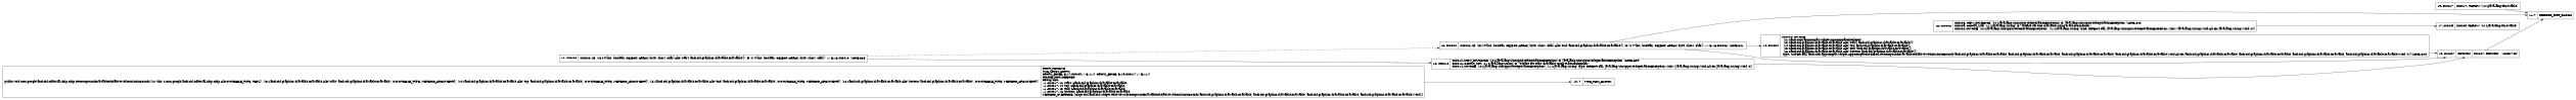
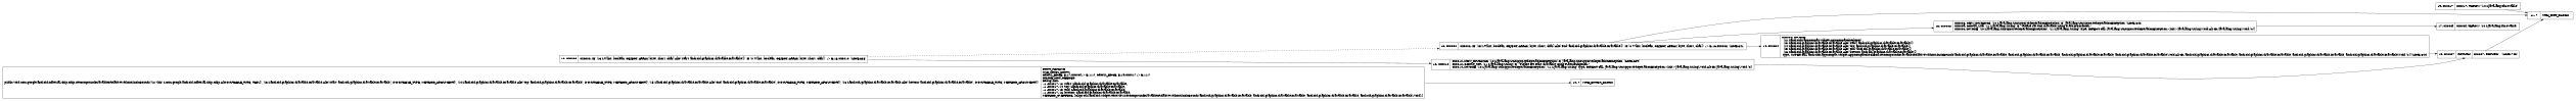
  digraph {
    rankdir=LR
    node [shape=record]
-   n1 [label="{10\:\ ?|MTH_THIS_BLOCK\l}"]
+   n1 [label="{10\:\ ?|MTH_ENTER_BLOCK\l}"]
    n2 [label="{12\:\ 0x0000|0x0000: IF  (r3 I:??[int, boolean, OBJECT, ARRAY, byte, short, char] A[D('start' android.graphics.drawable.Drawable)]) != (0 ??[int, boolean, OBJECT, ARRAY, byte, short, char])  \-\> B:18:0x0010  (LINE:638)\l}"]
    n3 [label="{13\:\ 0x0002|0x0002: IF  (r5 I:??[int, boolean, OBJECT, ARRAY, byte, short, char] A[D('end' android.graphics.drawable.Drawable)]) != (0 ??[int, boolean, OBJECT, ARRAY, byte, short, char])  \-\> B:16:0x0008  (LINE:641)\l}"]
    n4 [label="{18\:\ 0x0010|0x0010: NEW_INSTANCE  (r0 I:java.lang.UnsupportedOperationException) =  java.lang.UnsupportedOperationException  (LINE:639)\l0x0012: CONST_STR  (r1 I:java.lang.String) =  \"Please set start drawable using R.attr#chipIcon.\" \l0x0014: INVOKE  (r0 I:java.lang.UnsupportedOperationException), (r1 I:java.lang.String) type: DIRECT call: java.lang.UnsupportedOperationException.\<init\>(java.lang.String):void A[MD:(java.lang.String):void (c)]\l}"]
    n5 [label="{14\:\ 0x0004|0x0004: INVOKE  \l  (r2 I:androidx.appcompat.widget.AppCompatCheckBox)\l  (r3 I:android.graphics.drawable.Drawable A[D('start' android.graphics.drawable.Drawable)])\l  (r4 I:android.graphics.drawable.Drawable A[D('top' android.graphics.drawable.Drawable)])\l  (r5 I:android.graphics.drawable.Drawable A[D('end' android.graphics.drawable.Drawable)])\l  (r6 I:android.graphics.drawable.Drawable A[D('bottom' android.graphics.drawable.Drawable)])\l type: SUPER call: androidx.appcompat.widget.AppCompatCheckBox.setCompoundDrawablesRelativeWithIntrinsicBounds(android.graphics.drawable.Drawable, android.graphics.drawable.Drawable, android.graphics.drawable.Drawable, android.graphics.drawable.Drawable):void A[MD:(android.graphics.drawable.Drawable, android.graphics.drawable.Drawable, android.graphics.drawable.Drawable, android.graphics.drawable.Drawable):void (s)] (LINE:644)\l}"]
    n6 [label="{16\:\ 0x0008|0x0008: NEW_INSTANCE  (r0 I:java.lang.UnsupportedOperationException) =  java.lang.UnsupportedOperationException  (LINE:642)\l0x000a: CONST_STR  (r1 I:java.lang.String) =  \"Please set end drawable using R.attr#closeIcon.\" \l0x000c: INVOKE  (r0 I:java.lang.UnsupportedOperationException), (r1 I:java.lang.String) type: DIRECT call: java.lang.UnsupportedOperationException.\<init\>(java.lang.String):void A[MD:(java.lang.String):void (c)]\l}"]
-   n7 [label="{11\:\ ?|NEEDED_EXIT_BLOCK\l}"]
+   n7 [label="{11\:\ ?|MTH_EXIT_BLOCK\l}"]
    n8 [label="{15\:\ 0x0007|RETURN\l|0x0007: RETURN    (LINE:745)\l}"]
    n9 [label="{17\:\ 0x000f|0x000f: THROW  (r0 I:java.lang.Throwable) \l}"]
    n10 [label="{19\:\ 0x0017|0x0017: THROW  (r0 I:java.lang.Throwable) \l}"]
    n11 [label="{public void com.google.android.material.chip.Chip.setCompoundDrawablesRelativeWithIntrinsicBounds((r2 'this' I:com.google.android.material.chip.Chip A[IMMUTABLE_TYPE, THIS]), (r3 I:android.graphics.drawable.Drawable A[D('start' android.graphics.drawable.Drawable), IMMUTABLE_TYPE, METHOD_ARGUMENT]), (r4 I:android.graphics.drawable.Drawable A[D('top' android.graphics.drawable.Drawable), IMMUTABLE_TYPE, METHOD_ARGUMENT]), (r5 I:android.graphics.drawable.Drawable A[D('end' android.graphics.drawable.Drawable), IMMUTABLE_TYPE, METHOD_ARGUMENT]), (r6 I:android.graphics.drawable.Drawable A[D('bottom' android.graphics.drawable.Drawable), IMMUTABLE_TYPE, METHOD_ARGUMENT]))  | DONT_RENAME\lUSE_LINES_HINTS\lCROSS_EDGE: B:17:0x000f \-\> B:11:?, CROSS_EDGE: B:19:0x0017 \-\> B:11:?\lINLINE_NOT_NEEDED\lDebug Info:\l  \-1 \-0x0017: r3 'start' Landroid\/graphics\/drawable\/Drawable;\l  \-1 \-0x0017: r4 'top' Landroid\/graphics\/drawable\/Drawable;\l  \-1 \-0x0017: r5 'end' Landroid\/graphics\/drawable\/Drawable;\l  \-1 \-0x0017: r6 'bottom' Landroid\/graphics\/drawable\/Drawable;\lMETHOD_OVERRIDE: [ClspMth\{android.widget.TextView.setCompoundDrawablesRelativeWithIntrinsicBounds(android.graphics.drawable.Drawable, android.graphics.drawable.Drawable, android.graphics.drawable.Drawable, android.graphics.drawable.Drawable):void\}]\l}"]
    n2 -> n3 [style=dashed]
    n2 -> n4
    n3 -> n5 [style=solid]
-   n3 -> n8
+   n3 -> n6
    n3 -> n7
    n4 -> n8
    n5 -> n8
    n6 -> n9
    n8 -> n7
    n10 -> n7
    n11 -> n1
  }
